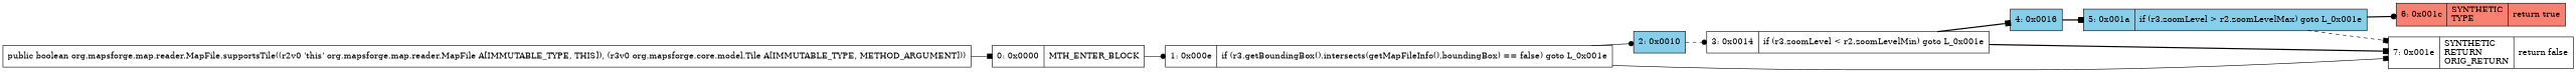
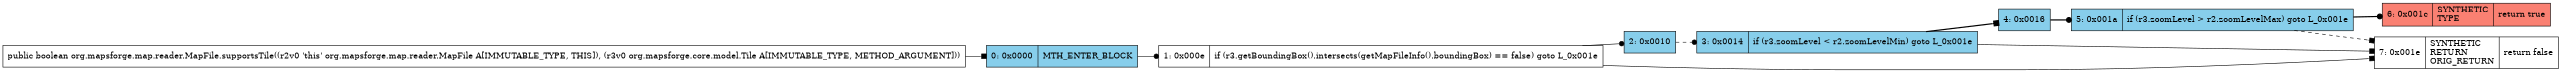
  digraph {
    rankdir=LR
    node [fillcolor=skyblue shape=record style=filled]
    edge [arrowhead=dot style=solid]
-   n1 [fillcolor=white label="{0\:\ 0x0000|MTH_ENTER_BLOCK\l}"]
+   n1 [label="{0\:\ 0x0000|MTH_ENTER_BLOCK\l}"]
    n2 [fillcolor=white label="{1\:\ 0x000e|if (r3.getBoundingBox().intersects(getMapFileInfo().boundingBox) == false) goto L_0x001e\l}"]
    n3 [label="{2\:\ 0x0010}"]
    n4 [fillcolor=white label="{7\:\ 0x001e|SYNTHETIC\lRETURN\lORIG_RETURN\l|return false\l}"]
-   n5 [fillcolor=white label="{3\:\ 0x0014|if (r3.zoomLevel \< r2.zoomLevelMin) goto L_0x001e\l}"]
+   n5 [label="{3\:\ 0x0014|if (r3.zoomLevel \< r2.zoomLevelMin) goto L_0x001e\l}"]
    n6 [label="{4\:\ 0x0016}"]
    n7 [label="{5\:\ 0x001a|if (r3.zoomLevel \> r2.zoomLevelMax) goto L_0x001e\l}"]
    n8 [fillcolor=salmon label="{6\:\ 0x001c|SYNTHETIC\lTYPE\l|return true\l}"]
    n9 [fillcolor=white label="{public boolean org.mapsforge.map.reader.MapFile.supportsTile((r2v0 'this' org.mapsforge.map.reader.MapFile A[IMMUTABLE_TYPE, THIS]), (r3v0 org.mapsforge.core.model.Tile A[IMMUTABLE_TYPE, METHOD_ARGUMENT])) }"]
    n1 -> n2
    n2 -> n3
    n2 -> n4 [arrowhead=box]
    n3 -> n5 [style=dashed]
-   n5 -> n4 [arrowhead=box style=bold]
+   n5 -> n4 [arrowhead=box]
    n5 -> n6 [arrowhead=box style=bold]
-   n6 -> n7 [arrowhead=box style=bold]
+   n6 -> n7 [style=bold]
    n7 -> n4 [arrowhead=box style=dashed]
    n7 -> n8 [style=bold]
    n9 -> n1 [arrowhead=box]
  }
